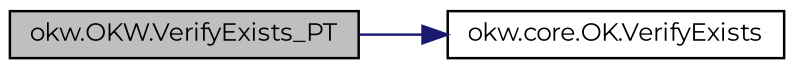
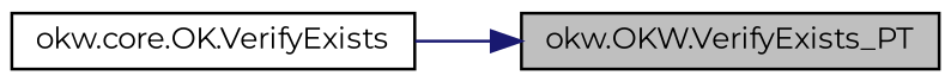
  digraph {
    rankdir=RL
    fontname=Montserrat
    node [color=black fontname=Montserrat fontsize=10 shape=record style=filled]
    n1 [fillcolor=grey75 fontcolor=black height=0.2 label="okw.OKW.VerifyExists_PT" width=0.4]
    n2 [fillcolor=white height=0.2 label="okw.core.OK.VerifyExists" width=0.4]
-   n2 -> n1 [color=midnightblue dir=back fontname=Montserrat fontsize=10 labelfontname=Helvetica labelfontsize=10 style=solid]
+   n1 -> n2 [color=midnightblue dir=back fontname=Montserrat fontsize=10 labelfontname=Helvetica labelfontsize=10 style=solid]
  }
